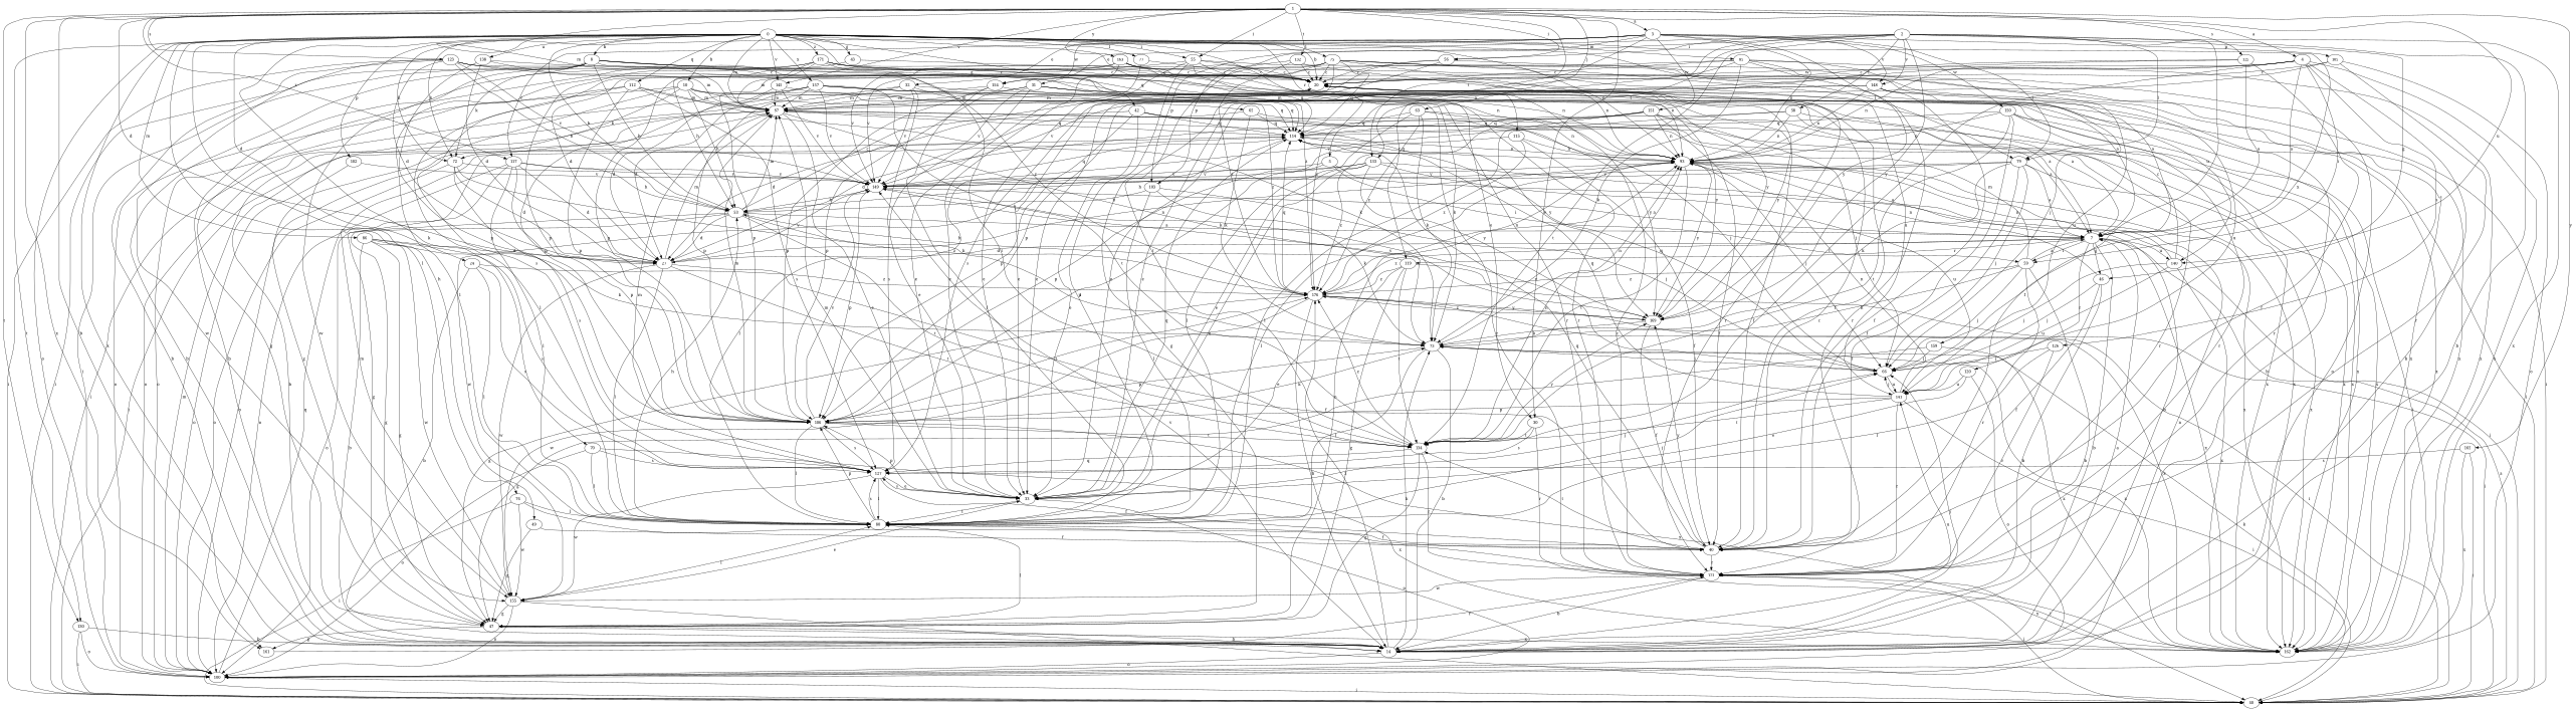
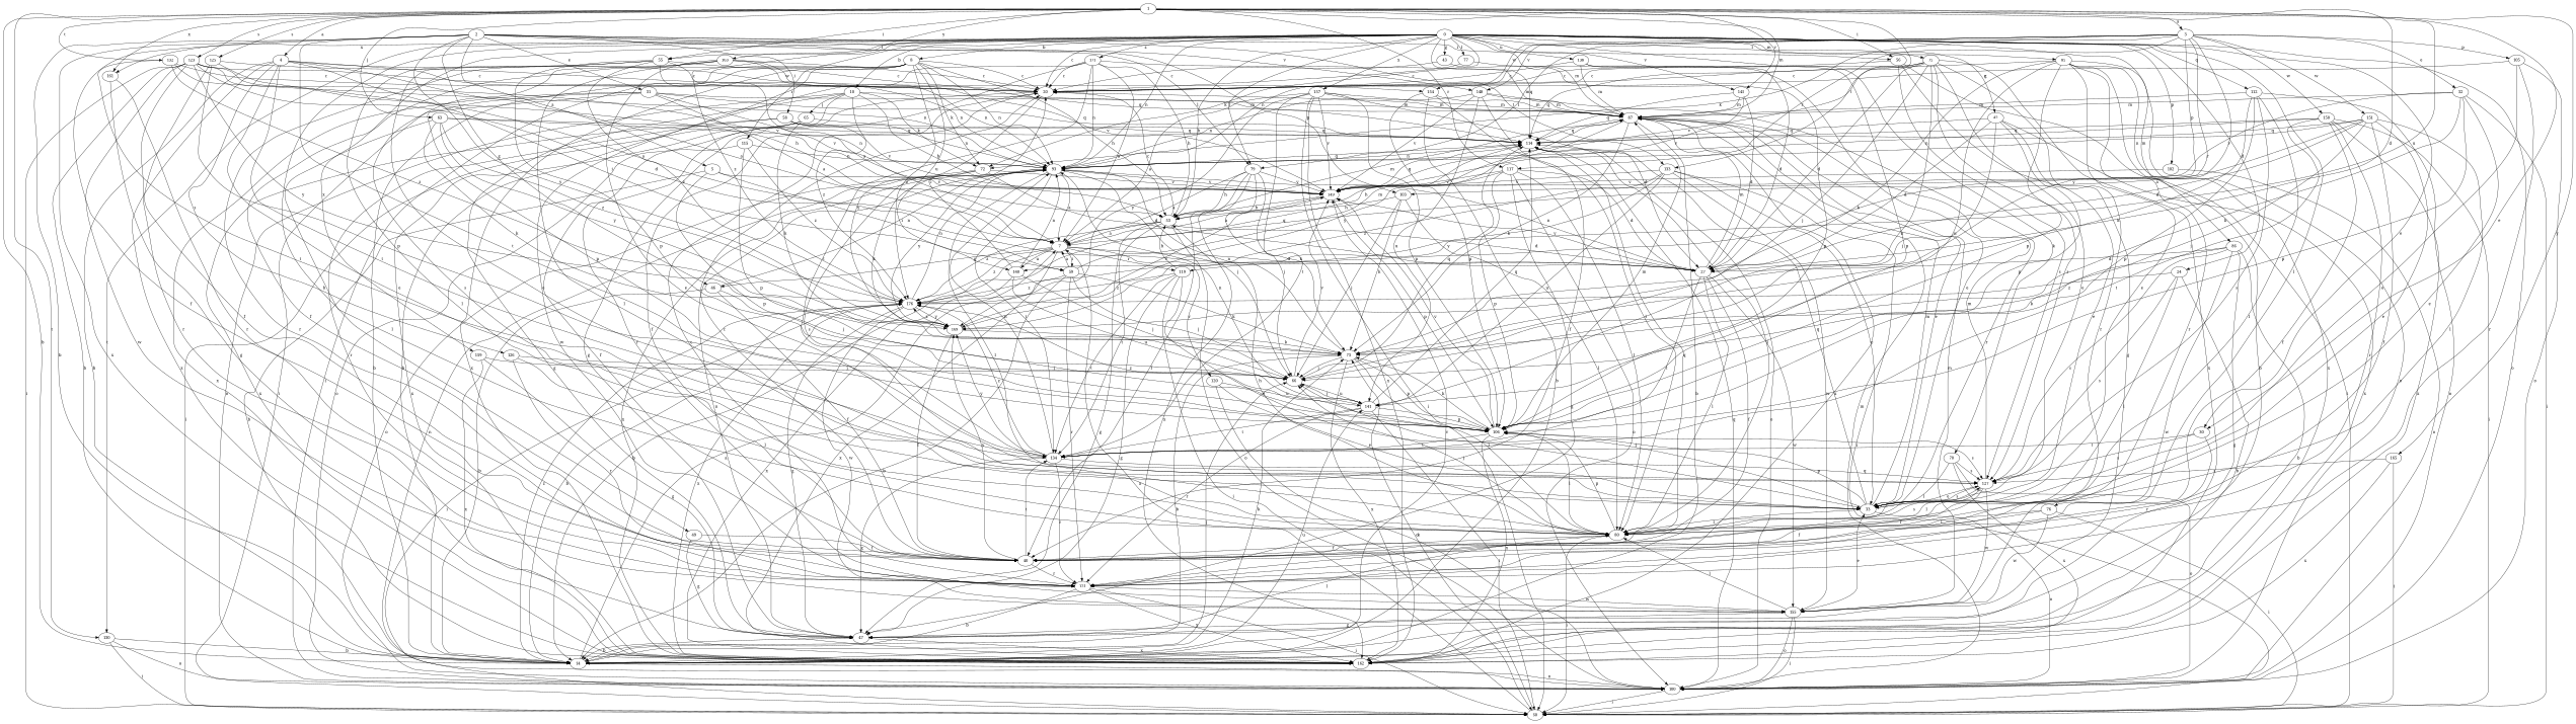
  strict digraph {
    fontname="Noto Serif"
    node [fontname="Noto Serif"]
    edge [fontname="Noto Serif"]
    0
    8
    10
    20
    24
    30
    42
    43
    49
    53
    55
    70
    72
    75
    76
    77
    79
    85
    86
    87
    93
    100
    102
    112
    114
    115
    130
    138
    145
    157
    159
    161
    171
    176
    14
    140
    162
    60
    155
    47
    65
    121
    40
    169
    80
    127
    134
    27
    33
    106
    66
    7
    149
    73
    141
    1
    3
    4
    56
    63
    117
    123
    125
    132
    133
    163
    165
    103
    148
    32
    105
    119
    150
    151
    154
    59
    126
    2
    5
    31
    46
    58
    120
    0 -> 8 [label=b]
    0 -> 10 [label=b]
-   0 -> 20 [label=b]
+   0 -> 20 [label=c]
    0 -> 24 [label=d]
    0 -> 30 [label=e]
    0 -> 42 [label=g]
    0 -> 43 [label=g]
    0 -> 49 [label=h]
    0 -> 53 [label=h]
    0 -> 55 [label=i]
    0 -> 70 [label=k]
    0 -> 72 [label=k]
    0 -> 75 [label=l]
    0 -> 76 [label=l]
    0 -> 77 [label=l]
    0 -> 79 [label=l]
    0 -> 85 [label=m]
    0 -> 86 [label=m]
    0 -> 87 [label=m]
    0 -> 93 [label=n]
    0 -> 100 [label=o]
    0 -> 102 [label=p]
    0 -> 112 [label=q]
    0 -> 114 [label=q]
    0 -> 115 [label=r]
    0 -> 130 [label=t]
    0 -> 138 [label=u]
    0 -> 145 [label=v]
    0 -> 157 [label=x]
    0 -> 159 [label=x]
    0 -> 161 [label=x]
    0 -> 171 [label=z]
    0 -> 176 [label=z]
    8 -> 20 [label=c]
    8 -> 53 [label=h]
    8 -> 72 [label=k]
    8 -> 93 [label=n]
    8 -> 100 [label=i]
    8 -> 176 [label=z]
    8 -> 14 [label=b]
    8 -> 140 [label=u]
    8 -> 162 [label=x]
    8 -> 60 [label=i]
    8 -> 155 [label=w]
    10 -> 53 [label=h]
    10 -> 72 [label=k]
    10 -> 87 [label=m]
    10 -> 100 [label=o]
    10 -> 176 [label=z]
    10 -> 47 [label=g]
    10 -> 65 [label=j]
    10 -> 121 [label=r]
    20 -> 87 [label=m]
    20 -> 100 [label=o]
    20 -> 40 [label=f]
    20 -> 169 [label=y]
    24 -> 176 [label=z]
    24 -> 14 [label=b]
    24 -> 80 [label=l]
    24 -> 127 [label=s]
    30 -> 121 [label=r]
    30 -> 127 [label=s]
    30 -> 134 [label=t]
    42 -> 114 [label=q]
    42 -> 162 [label=x]
    42 -> 27 [label=d]
    42 -> 33 [label=e]
    42 -> 106 [label=p]
    42 -> 66 [label=j]
    43 -> 20 [label=c]
    43 -> 106 [label=p]
    49 -> 47 [label=g]
    49 -> 40 [label=f]
    53 -> 20 [label=c]
    53 -> 87 [label=m]
    53 -> 100 [label=o]
    53 -> 176 [label=z]
    53 -> 47 [label=g]
    53 -> 134 [label=t]
    53 -> 27 [label=d]
    53 -> 7 [label=a]
    55 -> 20 [label=c]
    55 -> 93 [label=n]
    55 -> 176 [label=z]
    55 -> 80 [label=l]
    55 -> 33 [label=e]
    55 -> 106 [label=p]
    55 -> 7 [label=a]
    70 -> 100 [label=o]
    70 -> 162 [label=x]
    70 -> 80 [label=l]
    70 -> 127 [label=s]
    72 -> 100 [label=o]
    72 -> 127 [label=s]
    72 -> 27 [label=d]
    72 -> 149 [label=v]
    72 -> 73 [label=k]
    75 -> 20 [label=c]
    75 -> 114 [label=q]
    75 -> 162 [label=x]
    75 -> 121 [label=r]
    75 -> 127 [label=s]
    75 -> 27 [label=d]
    75 -> 33 [label=e]
    75 -> 66 [label=j]
    75 -> 149 [label=v]
    75 -> 141 [label=u]
    76 -> 60 [label=i]
    76 -> 155 [label=w]
    76 -> 40 [label=f]
    76 -> 80 [label=l]
    77 -> 20 [label=c]
    77 -> 33 [label=e]
    79 -> 53 [label=h]
    79 -> 162 [label=x]
    79 -> 40 [label=f]
    79 -> 66 [label=j]
    79 -> 7 [label=a]
    79 -> 149 [label=v]
    79 -> 73 [label=k]
    85 -> 20 [label=c]
    85 -> 100 [label=o]
+   85 -> 14 [label=b]
    85 -> 162 [label=x]
    85 -> 121 [label=r]
    85 -> 33 [label=e]
    85 -> 106 [label=p]
    85 -> 73 [label=k]
    85 -> 141 [label=u]
    86 -> 14 [label=b]
    86 -> 155 [label=w]
    86 -> 47 [label=g]
    86 -> 127 [label=s]
    86 -> 27 [label=d]
    86 -> 73 [label=k]
    87 -> 114 [label=q]
    87 -> 14 [label=b]
    87 -> 162 [label=x]
    87 -> 169 [label=y]
    87 -> 33 [label=e]
    87 -> 73 [label=k]
    93 -> 114 [label=q]
    93 -> 162 [label=x]
    93 -> 169 [label=y]
    93 -> 80 [label=l]
    93 -> 134 [label=t]
    93 -> 66 [label=j]
    93 -> 7 [label=a]
    93 -> 149 [label=v]
    100 -> 87 [label=m]
    100 -> 93 [label=n]
    100 -> 114 [label=q]
    100 -> 60 [label=i]
    102 -> 100 [label=o]
    102 -> 149 [label=v]
    112 -> 87 [label=m]
    112 -> 100 [label=o]
    112 -> 80 [label=l]
    112 -> 127 [label=s]
    112 -> 106 [label=p]
    112 -> 73 [label=k]
    114 -> 93 [label=n]
    114 -> 100 [label=o]
    114 -> 80 [label=l]
    115 -> 93 [label=n]
    115 -> 176 [label=z]
    115 -> 40 [label=f]
    115 -> 106 [label=p]
    130 -> 100 [label=o]
    130 -> 14 [label=b]
    130 -> 60 [label=i]
    138 -> 20 [label=c]
    138 -> 87 [label=m]
    138 -> 27 [label=d]
    138 -> 106 [label=p]
    145 -> 87 [label=m]
    145 -> 114 [label=q]
    145 -> 27 [label=d]
    145 -> 149 [label=v]
    157 -> 87 [label=m]
    157 -> 162 [label=x]
    157 -> 60 [label=i]
    157 -> 169 [label=y]
    157 -> 134 [label=t]
    157 -> 27 [label=d]
    157 -> 106 [label=p]
    157 -> 7 [label=a]
    157 -> 149 [label=v]
    159 -> 162 [label=x]
    159 -> 47 [label=g]
    159 -> 66 [label=j]
-   47 -> 161 [label=g]
+   161 -> 47 [label=g]
    161 -> 121 [label=r]
    171 -> 20 [label=c]
    171 -> 53 [label=h]
    171 -> 87 [label=m]
    171 -> 93 [label=n]
    171 -> 14 [label=b]
    171 -> 47 [label=g]
    171 -> 134 [label=t]
    171 -> 7 [label=a]
    176 -> 93 [label=n]
    176 -> 114 [label=q]
    176 -> 14 [label=b]
    176 -> 162 [label=x]
    176 -> 60 [label=i]
    176 -> 155 [label=w]
    176 -> 47 [label=g]
    176 -> 169 [label=y]
    14 -> 100 [label=o]
    14 -> 176 [label=z]
    14 -> 66 [label=j]
    14 -> 7 [label=a]
    14 -> 149 [label=v]
    14 -> 73 [label=k]
    14 -> 141 [label=u]
    140 -> 20 [label=c]
    140 -> 93 [label=n]
    140 -> 162 [label=x]
    140 -> 66 [label=j]
    140 -> 141 [label=u]
    60 -> 7 [label=a]
    60 -> 73 [label=k]
    155 -> 87 [label=m]
    155 -> 100 [label=o]
    155 -> 60 [label=i]
    155 -> 47 [label=g]
    155 -> 80 [label=l]
    155 -> 33 [label=e]
    47 -> 93 [label=n]
    47 -> 14 [label=b]
    47 -> 162 [label=x]
    47 -> 80 [label=l]
    65 -> 114 [label=q]
    65 -> 162 [label=x]
    65 -> 60 [label=i]
    65 -> 73 [label=k]
    121 -> 20 [label=c]
    121 -> 14 [label=b]
    121 -> 162 [label=x]
    121 -> 60 [label=i]
    121 -> 155 [label=w]
    40 -> 20 [label=c]
    40 -> 114 [label=q]
    40 -> 121 [label=r]
    40 -> 169 [label=y]
    40 -> 134 [label=t]
    169 -> 176 [label=z]
    169 -> 40 [label=f]
    169 -> 149 [label=v]
    169 -> 73 [label=k]
    80 -> 53 [label=h]
    80 -> 60 [label=i]
    80 -> 40 [label=f]
    80 -> 127 [label=s]
    80 -> 106 [label=p]
    80 -> 66 [label=j]
    127 -> 87 [label=m]
    127 -> 155 [label=w]
    127 -> 40 [label=f]
    127 -> 80 [label=l]
    127 -> 33 [label=e]
    134 -> 93 [label=n]
    134 -> 176 [label=z]
    134 -> 47 [label=g]
    134 -> 121 [label=r]
    134 -> 169 [label=y]
    134 -> 127 [label=q]
    27 -> 87 [label=m]
    27 -> 93 [label=n]
    27 -> 155 [label=w]
    27 -> 40 [label=f]
    27 -> 80 [label=l]
    27 -> 134 [label=t]
    27 -> 149 [label=v]
    33 -> 87 [label=m]
    33 -> 100 [label=o]
    33 -> 114 [label=q]
    33 -> 80 [label=l]
    33 -> 127 [label=s]
    33 -> 106 [label=p]
    33 -> 66 [label=j]
    106 -> 87 [label=m]
    106 -> 176 [label=z]
    106 -> 162 [label=x]
    106 -> 80 [label=l]
    106 -> 127 [label=s]
    106 -> 134 [label=t]
    106 -> 149 [label=v]
    106 -> 73 [label=k]
    66 -> 114 [label=q]
    66 -> 149 [label=v]
    66 -> 141 [label=u]
    7 -> 176 [label=z]
    7 -> 14 [label=b]
    7 -> 140 [label=u]
    7 -> 162 [label=x]
    7 -> 27 [label=d]
    7 -> 119 [label=r]
    7 -> 59 [label=i]
    7 -> 46 [label=g]
    7 -> 120 [label=r]
    149 -> 53 [label=h]
    149 -> 114 [label=q]
    149 -> 106 [label=p]
    149 -> 7 [label=a]
    73 -> 93 [label=n]
    73 -> 14 [label=b]
    73 -> 162 [label=x]
    73 -> 80 [label=l]
    73 -> 106 [label=p]
    73 -> 66 [label=j]
    141 -> 93 [label=n]
    141 -> 114 [label=q]
    141 -> 60 [label=i]
    141 -> 121 [label=r]
    141 -> 134 [label=t]
    141 -> 106 [label=p]
    141 -> 66 [label=j]
    1 -> 30 [label=e]
    1 -> 55 [label=i]
    1 -> 87 [label=m]
    1 -> 130 [label=t]
    1 -> 145 [label=v]
    1 -> 161 [label=x]
    1 -> 14 [label=b]
    1 -> 140 [label=u]
    1 -> 27 [label=d]
    1 -> 3 [label=a]
    1 -> 4 [label=a]
    1 -> 56 [label=i]
    1 -> 63 [label=j]
    1 -> 117 [label=r]
    1 -> 123 [label=s]
    1 -> 125 [label=s]
    1 -> 132 [label=t]
    1 -> 133 [label=t]
    1 -> 163 [label=y]
    1 -> 165 [label=y]
    3 -> 72 [label=k]
    3 -> 79 [label=l]
    3 -> 93 [label=n]
    3 -> 169 [label=y]
    3 -> 117 [label=r]
    3 -> 103 [label=p]
    3 -> 148 [label=v]
    3 -> 32 [label=e]
    3 -> 105 [label=p]
    3 -> 119 [label=r]
    3 -> 150 [label=w]
    3 -> 151 [label=w]
    3 -> 154 [label=w]
    4 -> 93 [label=n]
    4 -> 14 [label=b]
    4 -> 162 [label=x]
    4 -> 134 [label=t]
    4 -> 33 [label=e]
    4 -> 7 [label=a]
    4 -> 154 [label=w]
    4 -> 59 [label=i]
    4 -> 126 [label=s]
    56 -> 20 [label=c]
    56 -> 60 [label=i]
    56 -> 47 [label=g]
    56 -> 127 [label=s]
    63 -> 93 [label=n]
    63 -> 114 [label=q]
    63 -> 176 [label=z]
    63 -> 169 [label=y]
    63 -> 80 [label=l]
    63 -> 73 [label=k]
    117 -> 53 [label=h]
    117 -> 100 [label=o]
    117 -> 47 [label=g]
    117 -> 80 [label=l]
    117 -> 27 [label=d]
    117 -> 106 [label=p]
    117 -> 149 [label=v]
    123 -> 20 [label=c]
    123 -> 53 [label=h]
    123 -> 14 [label=b]
    123 -> 60 [label=i]
    123 -> 155 [label=w]
    123 -> 121 [label=r]
    123 -> 169 [label=y]
    123 -> 27 [label=d]
    123 -> 149 [label=v]
    125 -> 20 [label=c]
    125 -> 40 [label=f]
    125 -> 106 [label=p]
    125 -> 7 [label=a]
    132 -> 20 [label=c]
    132 -> 93 [label=n]
    132 -> 176 [label=z]
    132 -> 134 [label=t]
    133 -> 176 [label=z]
    133 -> 60 [label=i]
    133 -> 155 [label=w]
    133 -> 169 [label=y]
    133 -> 33 [label=e]
    133 -> 149 [label=v]
    133 -> 141 [label=u]
    163 -> 20 [label=c]
    163 -> 114 [label=q]
    163 -> 121 [label=r]
    163 -> 40 [label=f]
    163 -> 80 [label=l]
    163 -> 33 [label=e]
    163 -> 149 [label=v]
    165 -> 162 [label=x]
    165 -> 60 [label=i]
    165 -> 127 [label=s]
    103 -> 53 [label=h]
    103 -> 80 [label=l]
    103 -> 66 [label=j]
    103 -> 73 [label=k]
    148 -> 87 [label=m]
    148 -> 93 [label=n]
    148 -> 121 [label=r]
    148 -> 40 [label=f]
    148 -> 149 [label=v]
    148 -> 141 [label=u]
    32 -> 87 [label=m]
    32 -> 60 [label=i]
    32 -> 33 [label=e]
    32 -> 106 [label=p]
    32 -> 149 [label=v]
    32 -> 73 [label=k]
    105 -> 20 [label=c]
    105 -> 100 [label=o]
    105 -> 121 [label=r]
    105 -> 33 [label=e]
    119 -> 53 [label=h]
    119 -> 176 [label=z]
    119 -> 60 [label=i]
    119 -> 47 [label=g]
    119 -> 134 [label=t]
    119 -> 33 [label=e]
    150 -> 93 [label=n]
    150 -> 114 [label=q]
    150 -> 162 [label=x]
    150 -> 60 [label=i]
    150 -> 121 [label=r]
    150 -> 40 [label=f]
    150 -> 134 [label=t]
    151 -> 93 [label=n]
    151 -> 114 [label=q]
    151 -> 40 [label=f]
    151 -> 80 [label=l]
    151 -> 27 [label=d]
    151 -> 33 [label=e]
    151 -> 66 [label=j]
    151 -> 7 [label=a]
    154 -> 87 [label=m]
    154 -> 14 [label=b]
    154 -> 80 [label=l]
    154 -> 106 [label=p]
    59 -> 87 [label=m]
    59 -> 176 [label=z]
    59 -> 14 [label=b]
    59 -> 121 [label=r]
    59 -> 66 [label=j]
    59 -> 7 [label=a]
    59 -> 73 [label=k]
    126 -> 121 [label=r]
    126 -> 80 [label=l]
    126 -> 66 [label=j]
    2 -> 79 [label=l]
    2 -> 14 [label=b]
    2 -> 162 [label=x]
    2 -> 40 [label=f]
    2 -> 169 [label=y]
    2 -> 134 [label=t]
    2 -> 56 [label=i]
    2 -> 133 [label=t]
    2 -> 103 [label=p]
    2 -> 148 [label=v]
    2 -> 5 [label=a]
    2 -> 31 [label=e]
    2 -> 46 [label=g]
    2 -> 58 [label=i]
    5 -> 14 [label=b]
    5 -> 106 [label=p]
    5 -> 149 [label=v]
    5 -> 59 [label=i]
    31 -> 87 [label=m]
    31 -> 114 [label=q]
    31 -> 162 [label=x]
    31 -> 127 [label=s]
    31 -> 106 [label=p]
    31 -> 7 [label=a]
    31 -> 149 [label=v]
    46 -> 93 [label=n]
    46 -> 14 [label=b]
    46 -> 40 [label=f]
    46 -> 66 [label=j]
    58 -> 93 [label=n]
    58 -> 114 [label=q]
    58 -> 162 [label=x]
    58 -> 121 [label=r]
    58 -> 149 [label=v]
    120 -> 100 [label=o]
    120 -> 33 [label=e]
    120 -> 141 [label=u]
  }
